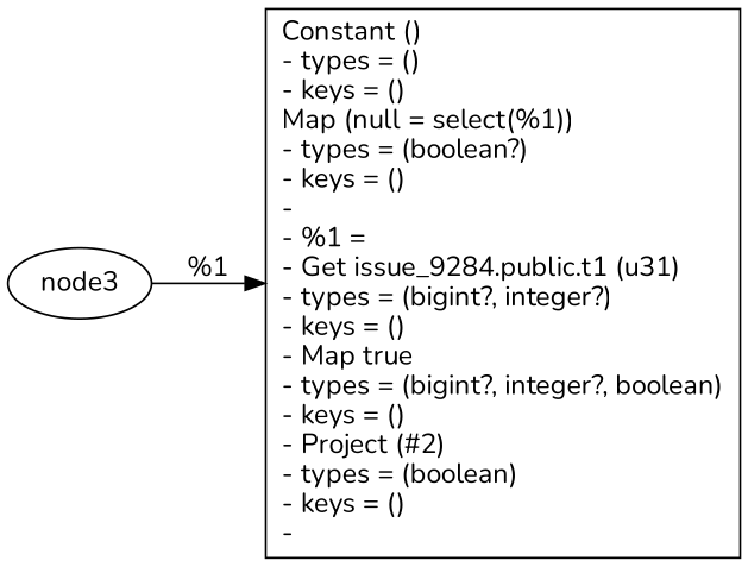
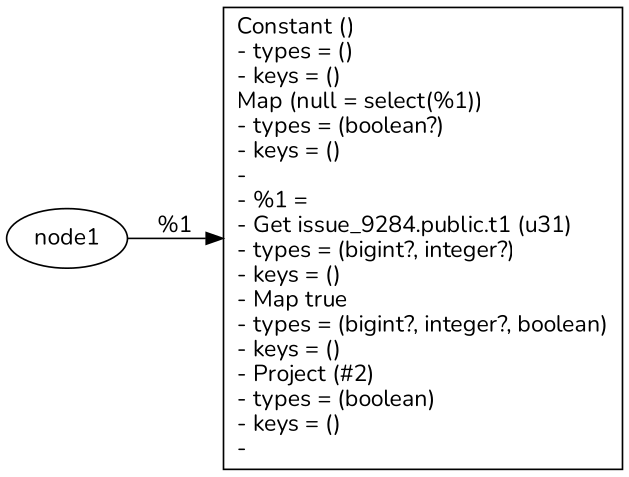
  digraph {
    rankdir=LR
    fontname=Nunito
    node [fontname=Nunito]
    n1 [label="Constant ()\l- types = ()\l- keys = ()\lMap (null = select(%1))\l- types = (boolean?)\l- keys = ()\l-\l- %1 =\l- Get issue_9284.public.t1 (u31)\l- types = (bigint?, integer?)\l- keys = ()\l- Map true\l- types = (bigint?, integer?, boolean)\l- keys = ()\l- Project (#2)\l- types = (boolean)\l- keys = ()\l-\l" shape=record]
-   node1 [label=node3]
+   node1
    node1 -> n1 [label="%1\l" fontname=Nunito]
  }
